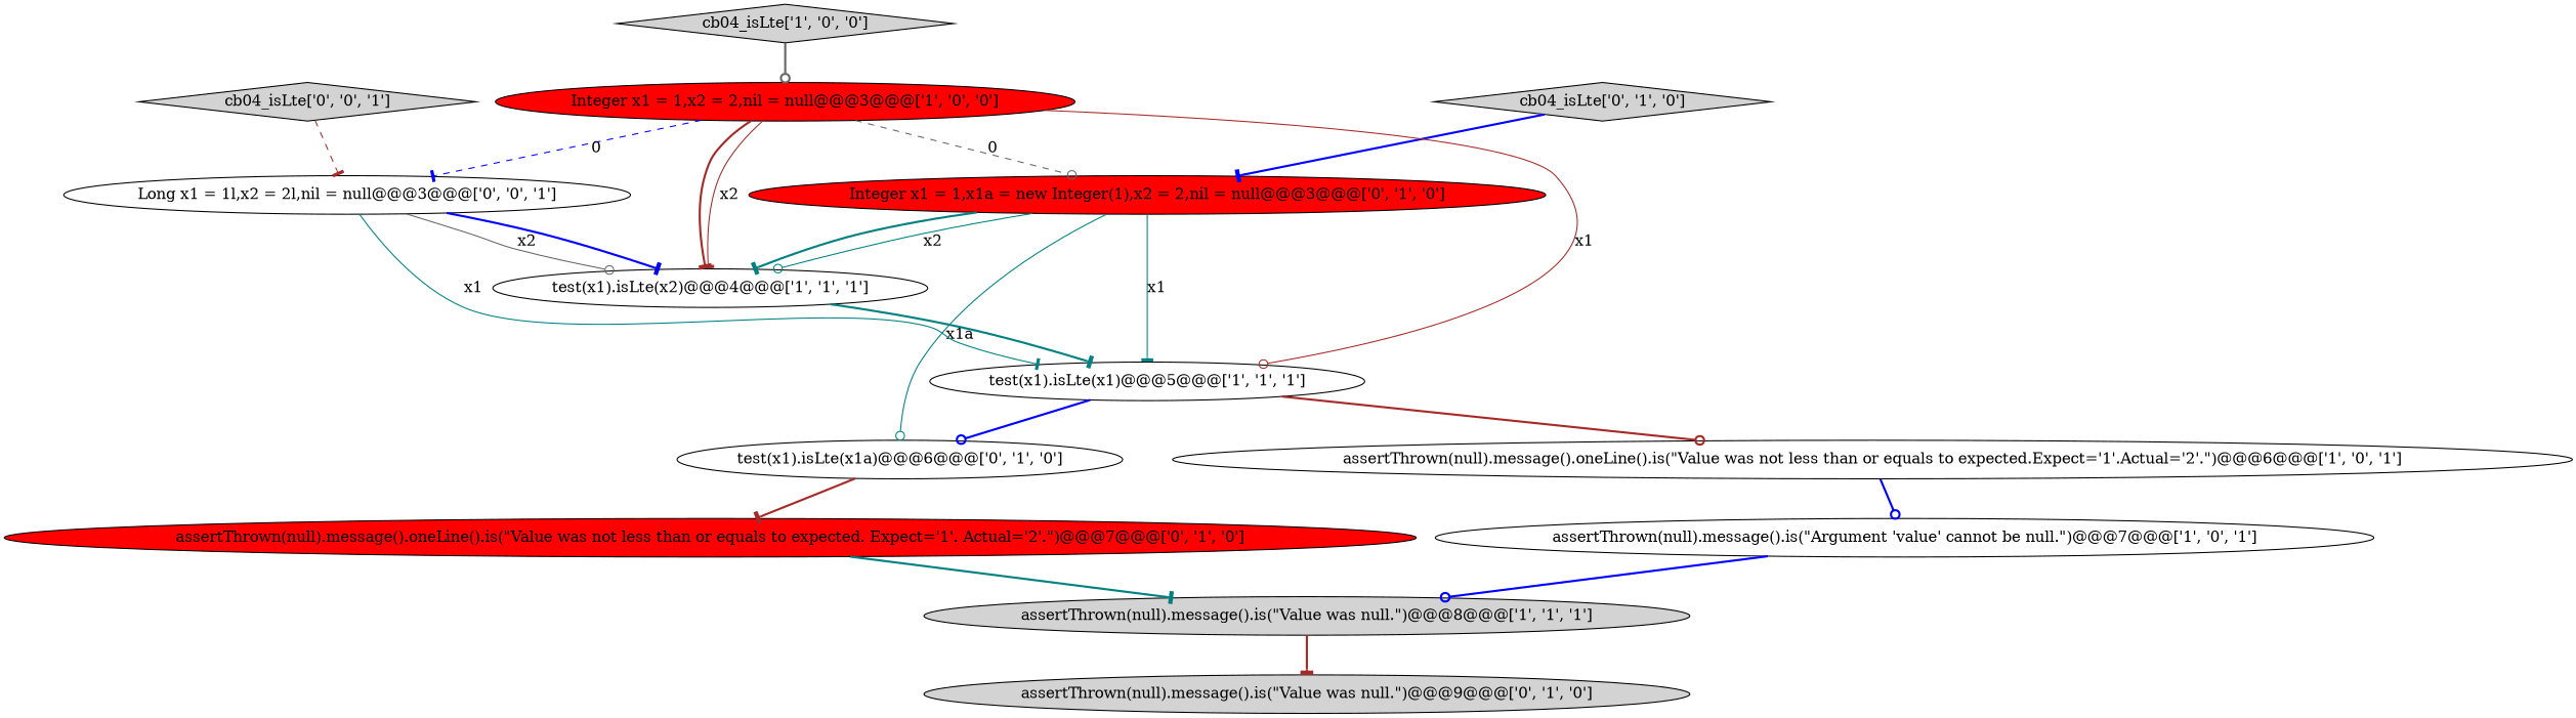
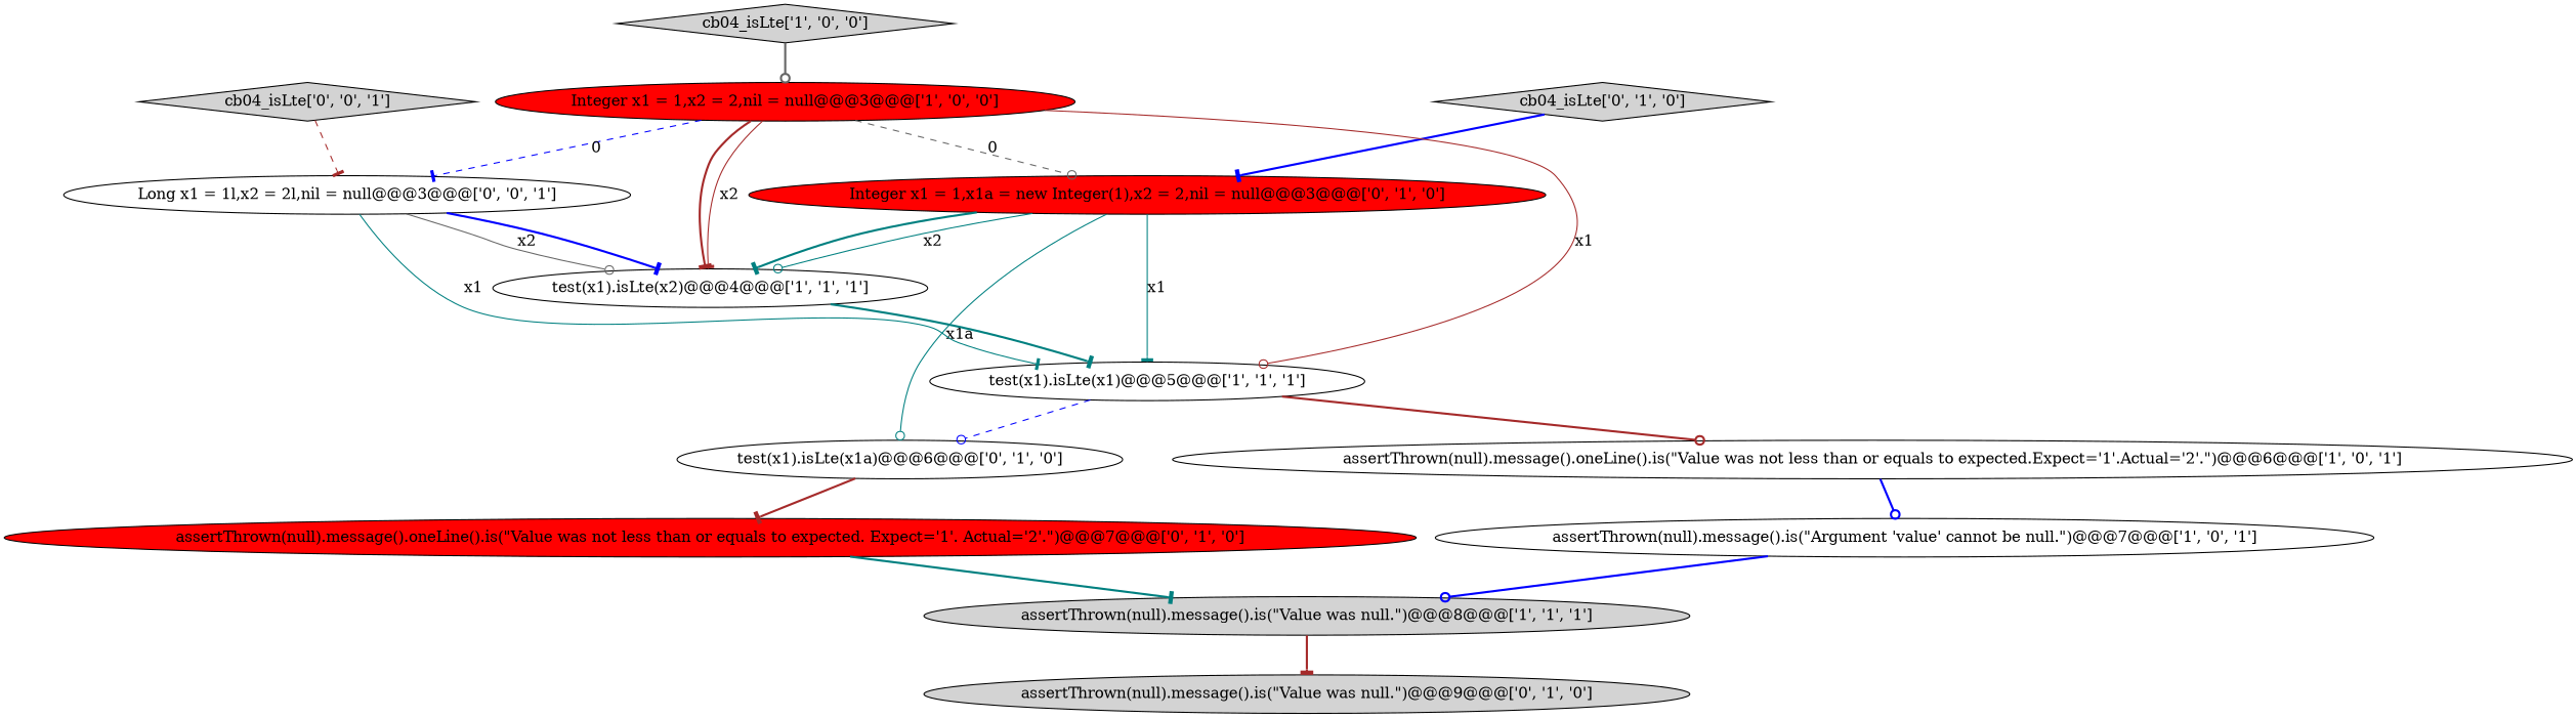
  digraph {
    node [fillcolor=white shape=ellipse style=filled]
    edge [arrowhead=tee color=teal style=bold]
    n1 [fillcolor=lightgray label="cb04_isLte['0', '1', '0']" shape=diamond]
    n2 [fillcolor=red label="Integer x1 = 1,x1a = new Integer(1),x2 = 2,nil = null@@@3@@@['0', '1', '0']"]
    n3 [label="test(x1).isLte(x1a)@@@6@@@['0', '1', '0']"]
    n4 [label="test(x1).isLte(x1)@@@5@@@['1', '1', '1']"]
    n5 [label="test(x1).isLte(x2)@@@4@@@['1', '1', '1']"]
    n6 [fillcolor=lightgray label="cb04_isLte['1', '0', '0']" shape=diamond]
    n7 [fillcolor=red label="Integer x1 = 1,x2 = 2,nil = null@@@3@@@['1', '0', '0']"]
    n8 [label="Long x1 = 1l,x2 = 2l,nil = null@@@3@@@['0', '0', '1']"]
    n9 [label="assertThrown(null).message().oneLine().is(\"Value was not less than or equals to expected.Expect='1'.Actual='2'.\")@@@6@@@['1', '0', '1']"]
    n10 [label="assertThrown(null).message().is(\"Argument 'value' cannot be null.\")@@@7@@@['1', '0', '1']"]
    n11 [fillcolor=lightgray label="assertThrown(null).message().is(\"Value was null.\")@@@8@@@['1', '1', '1']"]
    n12 [fillcolor=red label="assertThrown(null).message().oneLine().is(\"Value was not less than or equals to expected. Expect='1'. Actual='2'.\")@@@7@@@['0', '1', '0']"]
    n13 [fillcolor=lightgray label="assertThrown(null).message().is(\"Value was null.\")@@@9@@@['0', '1', '0']"]
    n14 [fillcolor=lightgray label="cb04_isLte['0', '0', '1']" shape=diamond]
    n1 -> n2 [color=blue]
    n2 -> n3 [arrowhead=odot label=x1a style=solid]
    n2 -> n4 [label=x1 style=solid]
    n2 -> n5
    n2 -> n5 [arrowhead=odot label=x2 style=solid]
    n3 -> n12 [color=brown]
-   n4 -> n3 [arrowhead=odot color=blue]
+   n4 -> n3 [arrowhead=odot color=blue style=dashed]
    n4 -> n9 [arrowhead=odot color=brown]
    n5 -> n4
    n6 -> n7 [arrowhead=odot color=gray40]
    n7 -> n2 [arrowhead=odot color=gray40 label=0 style=dashed]
    n7 -> n4 [arrowhead=odot color=brown label=x1 style=solid]
    n7 -> n5 [color=brown label=x2 style=solid]
    n7 -> n5 [color=brown]
    n7 -> n8 [color=blue label=0 style=dashed]
    n8 -> n4 [label=x1 style=solid]
    n8 -> n5 [color=blue]
    n8 -> n5 [arrowhead=odot color=gray40 label=x2 style=solid]
    n9 -> n10 [arrowhead=odot color=blue]
    n10 -> n11 [arrowhead=odot color=blue]
    n11 -> n13 [color=brown]
    n12 -> n11
    n14 -> n8 [color=brown style=dashed]
  }
